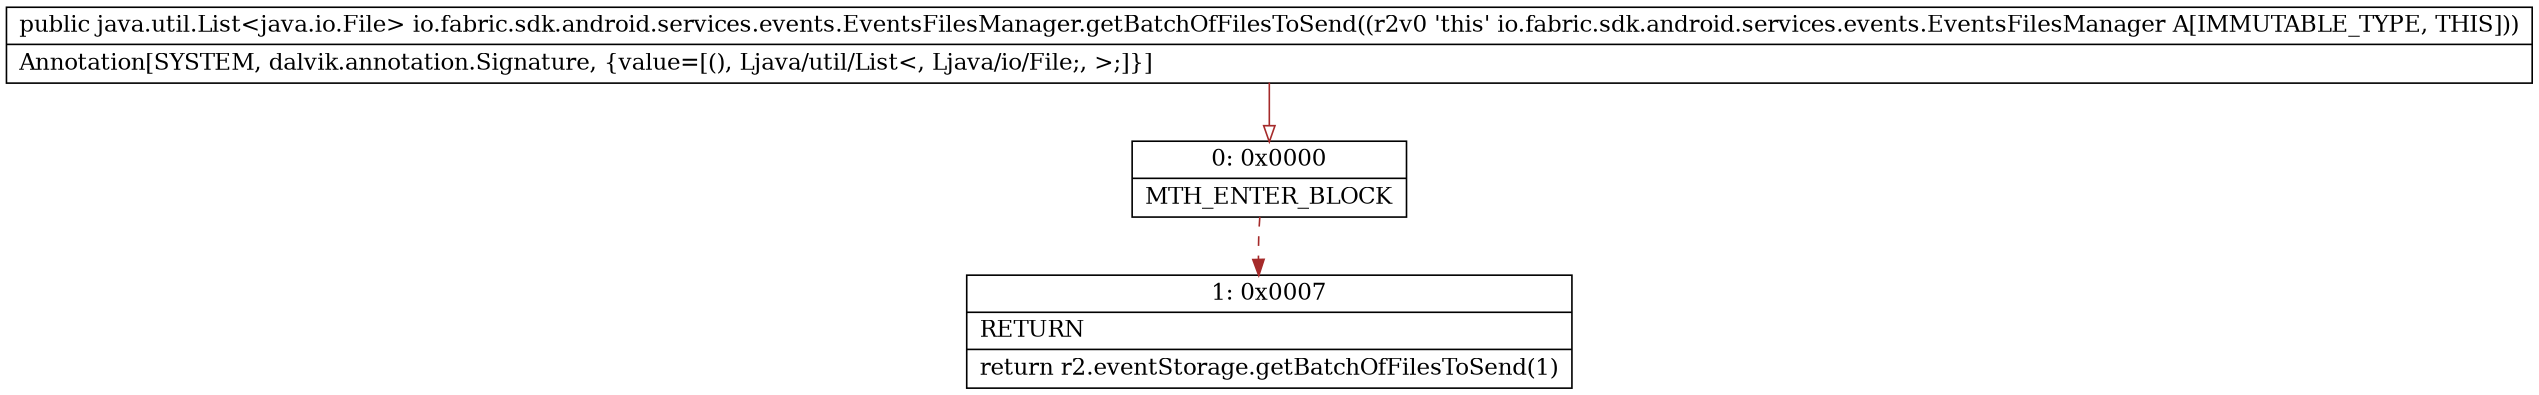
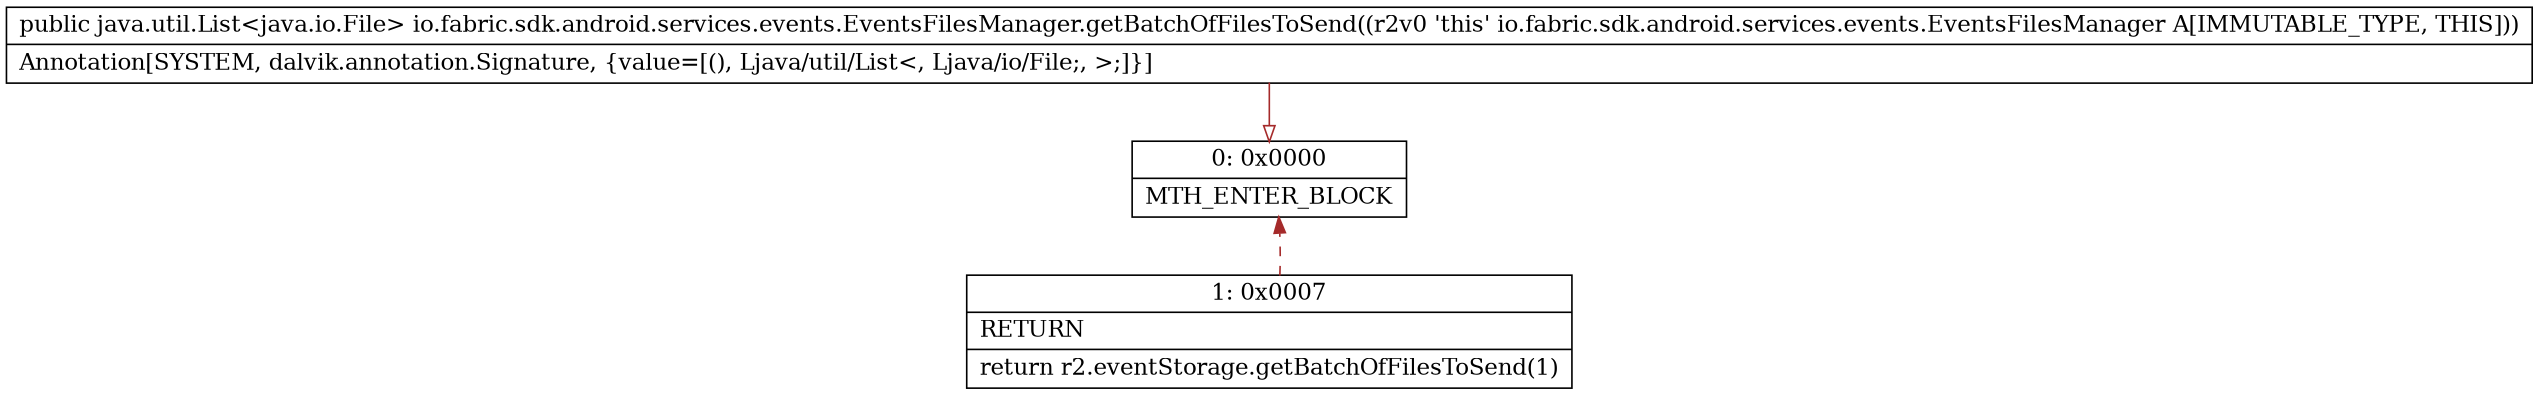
  digraph {
    node [shape=record]
    edge [color=brown]
    n1 [label="{0\:\ 0x0000|MTH_ENTER_BLOCK\l}"]
    n2 [label="{1\:\ 0x0007|RETURN\l|return r2.eventStorage.getBatchOfFilesToSend(1)\l}"]
    n3 [label="{public java.util.List\<java.io.File\> io.fabric.sdk.android.services.events.EventsFilesManager.getBatchOfFilesToSend((r2v0 'this' io.fabric.sdk.android.services.events.EventsFilesManager A[IMMUTABLE_TYPE, THIS]))  | Annotation[SYSTEM, dalvik.annotation.Signature, \{value=[(), Ljava\/util\/List\<, Ljava\/io\/File;, \>;]\}]\l}"]
-   n1 -> n2 [style=dashed arrowhead=normal]
+   n2 -> n1 [style=dashed arrowhead=normal]
    n3 -> n1 [style=solid arrowhead=onormal]
  }
